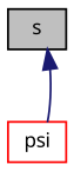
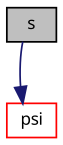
  digraph {
    rankdir=TB
    fontname="Noto Sans"
    node [fontname="Noto Sans" fontsize=10 shape=record]
    n1 [color=black fillcolor=grey75 fontcolor=black height=0.2 label=s style=filled width=0.4]
    n2 [color=red height=0.2 label=psi width=0.4]
-   n2 -> n1 [color=midnightblue fontname="Noto Sans" fontsize=10 labelfontname=Helvetica labelfontsize=10 style=solid]
+   n1 -> n2 [color=midnightblue fontname="Noto Sans" fontsize=10 labelfontname=Helvetica labelfontsize=10 style=solid]
  }
